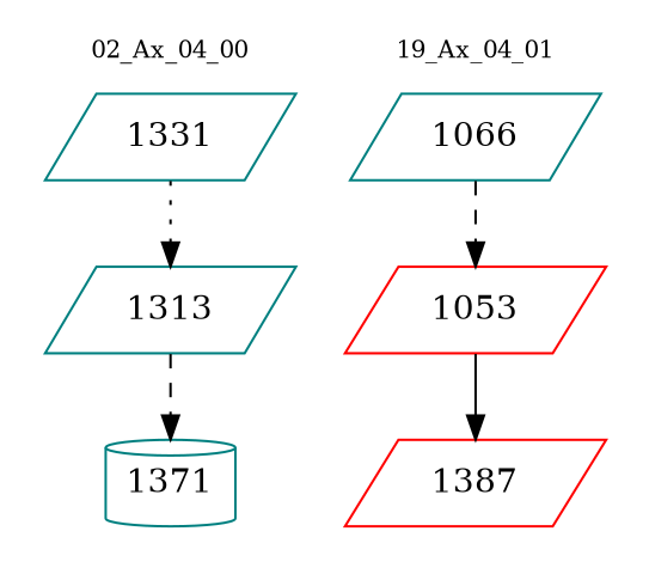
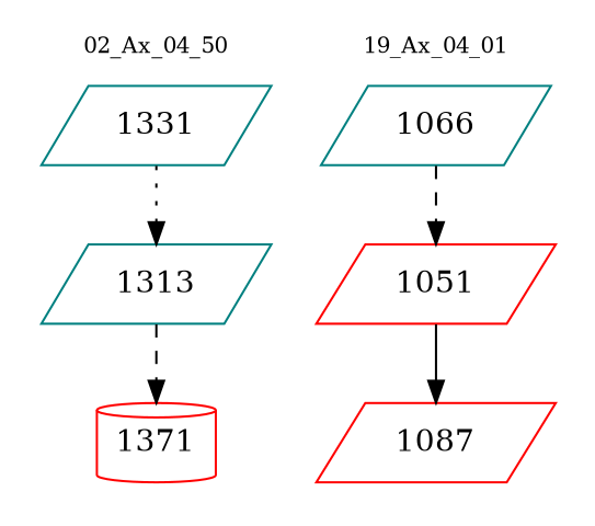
  digraph {
    node [color=teal shape=parallelogram]
    edge [color=black style=dashed]
    n1 [label=1331]
    n2 [label=1313]
-   n3 [label=1371 shape=cylinder]
+   n3 [color=red label=1371 shape=cylinder]
    n4 [label=1066]
-   n5 [color=red label=1053]
-   n6 [color=red label=1387]
+   n5 [color=red label=1051]
+   n6 [color=red label=1087]
    subgraph cluster_1 {
      color=white
      fontsize=10
-     label="02_Ax_04_00"
+     label="02_Ax_04_50"
      n1
      n2
      n3
    }
    subgraph cluster_2 {
      color=white
      fontsize=10
      label="19_Ax_04_01"
      n4
      n5
      n6
    }
    n1 -> n2 [style=dotted]
    n2 -> n3
    n4 -> n5
    n5 -> n6 [style=solid]
  }
